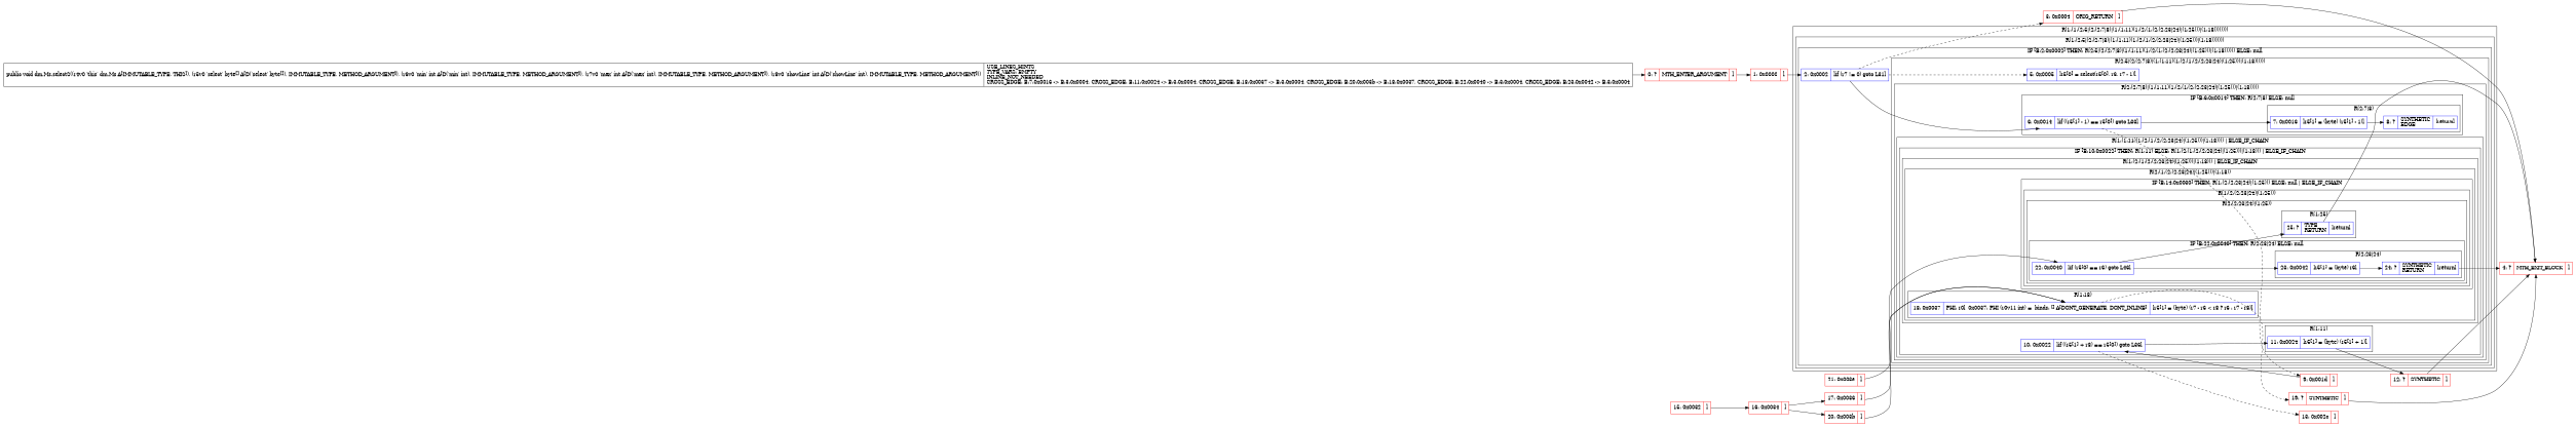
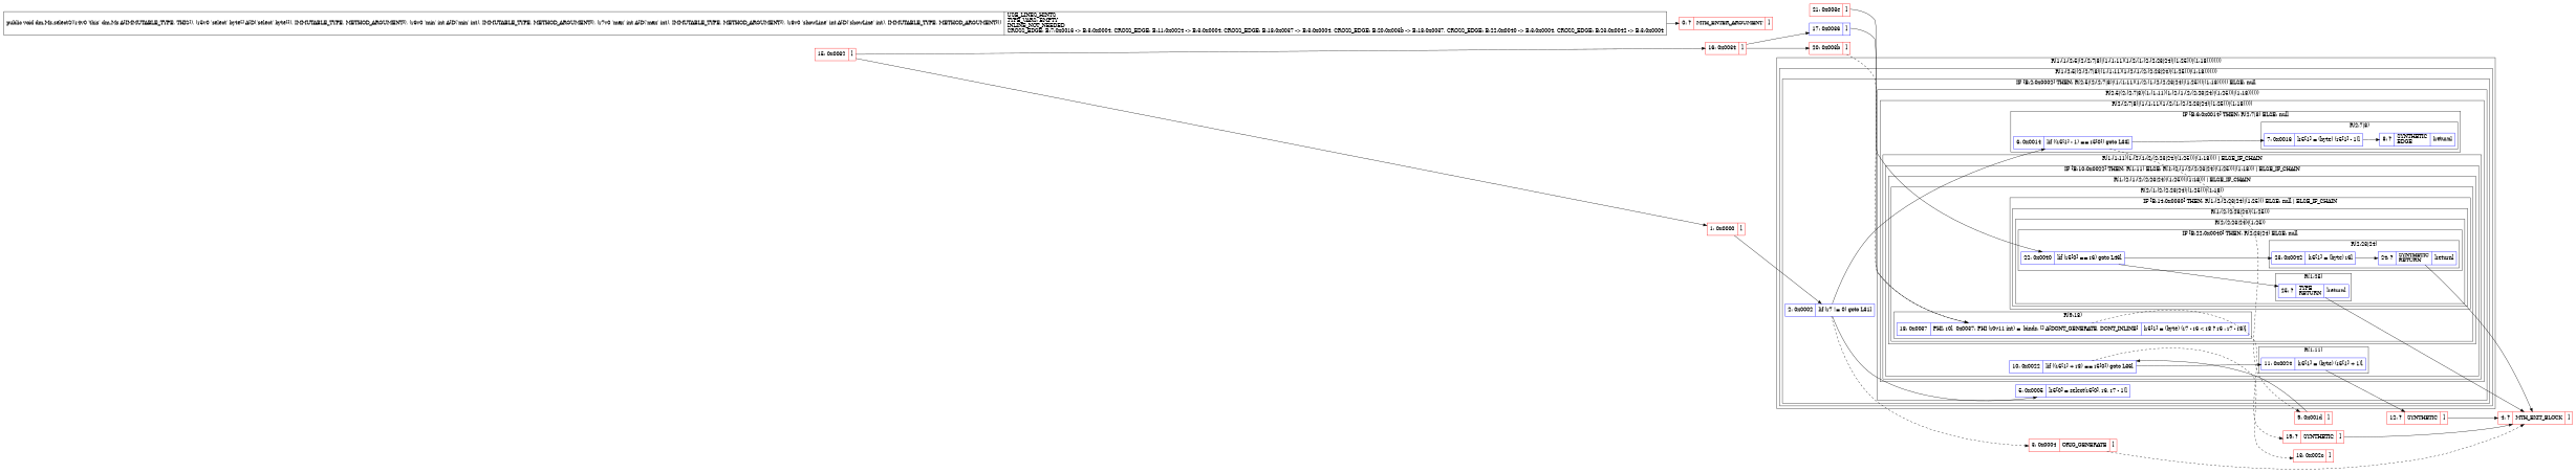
  digraph {
    rankdir=LR
    node [color=red shape=record]
    n1 [color=blue label="{7\:\ 0x0016|lr5[1] = (byte) (r5[1] \- 1)l}"]
    n2 [color=blue label="{8\:\ ?|SYNTHETIC\lEDGE\l|lreturnl}"]
    n3 [color=blue label="{6\:\ 0x0014|lif ((r5[1] \- 1) == r5[0]) goto L33l}"]
    n4 [color=blue label="{11\:\ 0x0024|lr5[1] = (byte) (r5[1] + 1)l}"]
    n5 [color=blue label="{23\:\ 0x0042|lr5[1] = (byte) r6l}"]
    n6 [color=blue label="{24\:\ ?|SYNTHETIC\lRETURN\l|lreturnl}"]
    n7 [color=blue label="{22\:\ 0x0040|lif (r5[0] == r6) goto L46l}"]
    n8 [color=blue label="{25\:\ ?|TYPE\lRETURN\l|lreturnl}"]
    n9 [color=blue label="{18\:\ 0x0037|PHI: r0l  0x0037: PHI (r0v11 int) =  binds: [] A[DONT_GENERATE, DONT_INLINE]\l|lr5[1] = (byte) (r7 \- r6 \< r8 ? r6 : r7 \- r8)l}"]
    n10 [color=blue label="{10\:\ 0x0022|lif ((r5[1] + r8) == r5[0]) goto L36l}"]
    n11 [color=blue label="{5\:\ 0x0005|lr5[0] = select(r5[0], r6, r7 \- 1)l}"]
    n12 [color=blue label="{2\:\ 0x0002|lif (r7 != 0) goto L31l}"]
    n13 [label="{9\:\ 0x001d|l}"]
    n14 [label="{12\:\ ?|SYNTHETIC\l|l}"]
    n15 [label="{4\:\ ?|MTH_EXIT_BLOCK\l|l}"]
    n16 [label="{19\:\ ?|SYNTHETIC\l|l}"]
    n17 [label="{13\:\ 0x002c|l}"]
-   n18 [label="{3\:\ 0x0004|ORIG_RETURN\l|l}"]
+   n18 [label="{3\:\ 0x0004|ORIG_GENERATE\l|l}"]
    n19 [label="{15\:\ 0x0032|l}"]
    n20 [label="{16\:\ 0x0034|l}"]
    n21 [label="{21\:\ 0x003e|l}"]
    n22 [label="{0\:\ ?|MTH_ENTER_ARGUMENT\l|l}"]
    n23 [label="{1\:\ 0x0000|l}"]
-   n24 [label="{17\:\ 0x0036|l}"]
+   n24 [color=blue label="{17\:\ 0x0036|l}"]
    n25 [label="{20\:\ 0x003b|l}"]
    n26 [label="{public void dm.Ms.selectS((r4v0 'this' dm.Ms A[IMMUTABLE_TYPE, THIS]), (r5v0 'select' byte[] A[D('select' byte[]), IMMUTABLE_TYPE, METHOD_ARGUMENT]), (r6v0 'min' int A[D('min' int), IMMUTABLE_TYPE, METHOD_ARGUMENT]), (r7v0 'max' int A[D('max' int), IMMUTABLE_TYPE, METHOD_ARGUMENT]), (r8v0 'showLine' int A[D('showLine' int), IMMUTABLE_TYPE, METHOD_ARGUMENT]))  | USE_LINES_HINTS\lTYPE_VARS: EMPTY\lINLINE_NOT_NEEDED\lCROSS_EDGE: B:7:0x0016 \-\> B:3:0x0004, CROSS_EDGE: B:11:0x0024 \-\> B:3:0x0004, CROSS_EDGE: B:18:0x0037 \-\> B:3:0x0004, CROSS_EDGE: B:20:0x003b \-\> B:18:0x0037, CROSS_EDGE: B:22:0x0040 \-\> B:3:0x0004, CROSS_EDGE: B:23:0x0042 \-\> B:3:0x0004\l}" color=""]
    subgraph cluster_1 {
      label="R(1:(1:(2:5|(2:(2:7|8)|(1:(1:11)(1:(2:(1:(2:(2:23|24)|(1:25)))|(1:18))))))))"
      subgraph cluster_2 {
        label="R(1:(2:5|(2:(2:7|8)|(1:(1:11)(1:(2:(1:(2:(2:23|24)|(1:25)))|(1:18)))))))"
        subgraph cluster_3 {
          label="IF [B:2:0x0002] THEN: R(2:5|(2:(2:7|8)|(1:(1:11)(1:(2:(1:(2:(2:23|24)|(1:25)))|(1:18)))))) ELSE: null"
          n12
          subgraph cluster_4 {
            label="R(2:5|(2:(2:7|8)|(1:(1:11)(1:(2:(1:(2:(2:23|24)|(1:25)))|(1:18))))))"
            n11
            subgraph cluster_5 {
              label="R(2:(2:7|8)|(1:(1:11)(1:(2:(1:(2:(2:23|24)|(1:25)))|(1:18)))))"
              subgraph cluster_6 {
                label="IF [B:6:0x0014] THEN: R(2:7|8) ELSE: null"
                n3
                subgraph cluster_7 {
                  label="R(2:7|8)"
                  n1
                  n2
                }
              }
              subgraph cluster_8 {
                label="R(1:(1:11)(1:(2:(1:(2:(2:23|24)|(1:25)))|(1:18)))) | ELSE_IF_CHAIN\l"
                subgraph cluster_9 {
                  label="IF [B:10:0x0022] THEN: R(1:11) ELSE: R(1:(2:(1:(2:(2:23|24)|(1:25)))|(1:18))) | ELSE_IF_CHAIN\l"
                  n10
                  subgraph cluster_10 {
                    label="R(1:11)"
                    n4
                  }
                  subgraph cluster_11 {
                    label="R(1:(2:(1:(2:(2:23|24)|(1:25)))|(1:18))) | ELSE_IF_CHAIN\l"
                    subgraph cluster_12 {
                      label="R(2:(1:(2:(2:23|24)|(1:25)))|(1:18))"
                      subgraph cluster_13 {
                        label="IF [B:14:0x0030] THEN: R(1:(2:(2:23|24)|(1:25))) ELSE: null | ELSE_IF_CHAIN\l"
                        subgraph cluster_14 {
                          label="R(1:(2:(2:23|24)|(1:25)))"
                          subgraph cluster_15 {
                            label="R(2:(2:23|24)|(1:25))"
                            subgraph cluster_16 {
                              label="IF [B:22:0x0040] THEN: R(2:23|24) ELSE: null"
                              n7
                              subgraph cluster_17 {
                                label="R(2:23|24)"
                                n5
                                n6
                              }
                            }
                            subgraph cluster_18 {
                              label="R(1:25)"
                              n8
                            }
                          }
                        }
                      }
                      subgraph cluster_19 {
-                       label="R(1:18)"
+                       label="R(9:18)"
                        n9
                      }
                    }
                  }
                }
              }
            }
          }
        }
      }
    }
    n1 -> n2
    n3 -> n1
    n3 -> n13 [style=dashed]
    n4 -> n14
    n5 -> n6
    n6 -> n15
    n7 -> n5
    n7 -> n8 [style=solid]
    n8 -> n15
    n9 -> n16 [style=dashed]
    n10 -> n4
    n10 -> n17 [style=dashed]
    n12 -> n3
-   n12 -> n11 [style=dashed]
+   n12 -> n11
    n12 -> n18 [style=dashed]
    n13 -> n10
    n14 -> n15
    n16 -> n15
-   n18 -> n15
+   n18 -> n15 [style=dashed]
    n19 -> n20
    n20 -> n24
    n20 -> n25
    n21 -> n7
-   n22 -> n23
+   n19 -> n23
    n23 -> n12
    n24 -> n9
-   n25 -> n9
+   n25 -> n9 [style=dashed]
    n26 -> n22
  }
